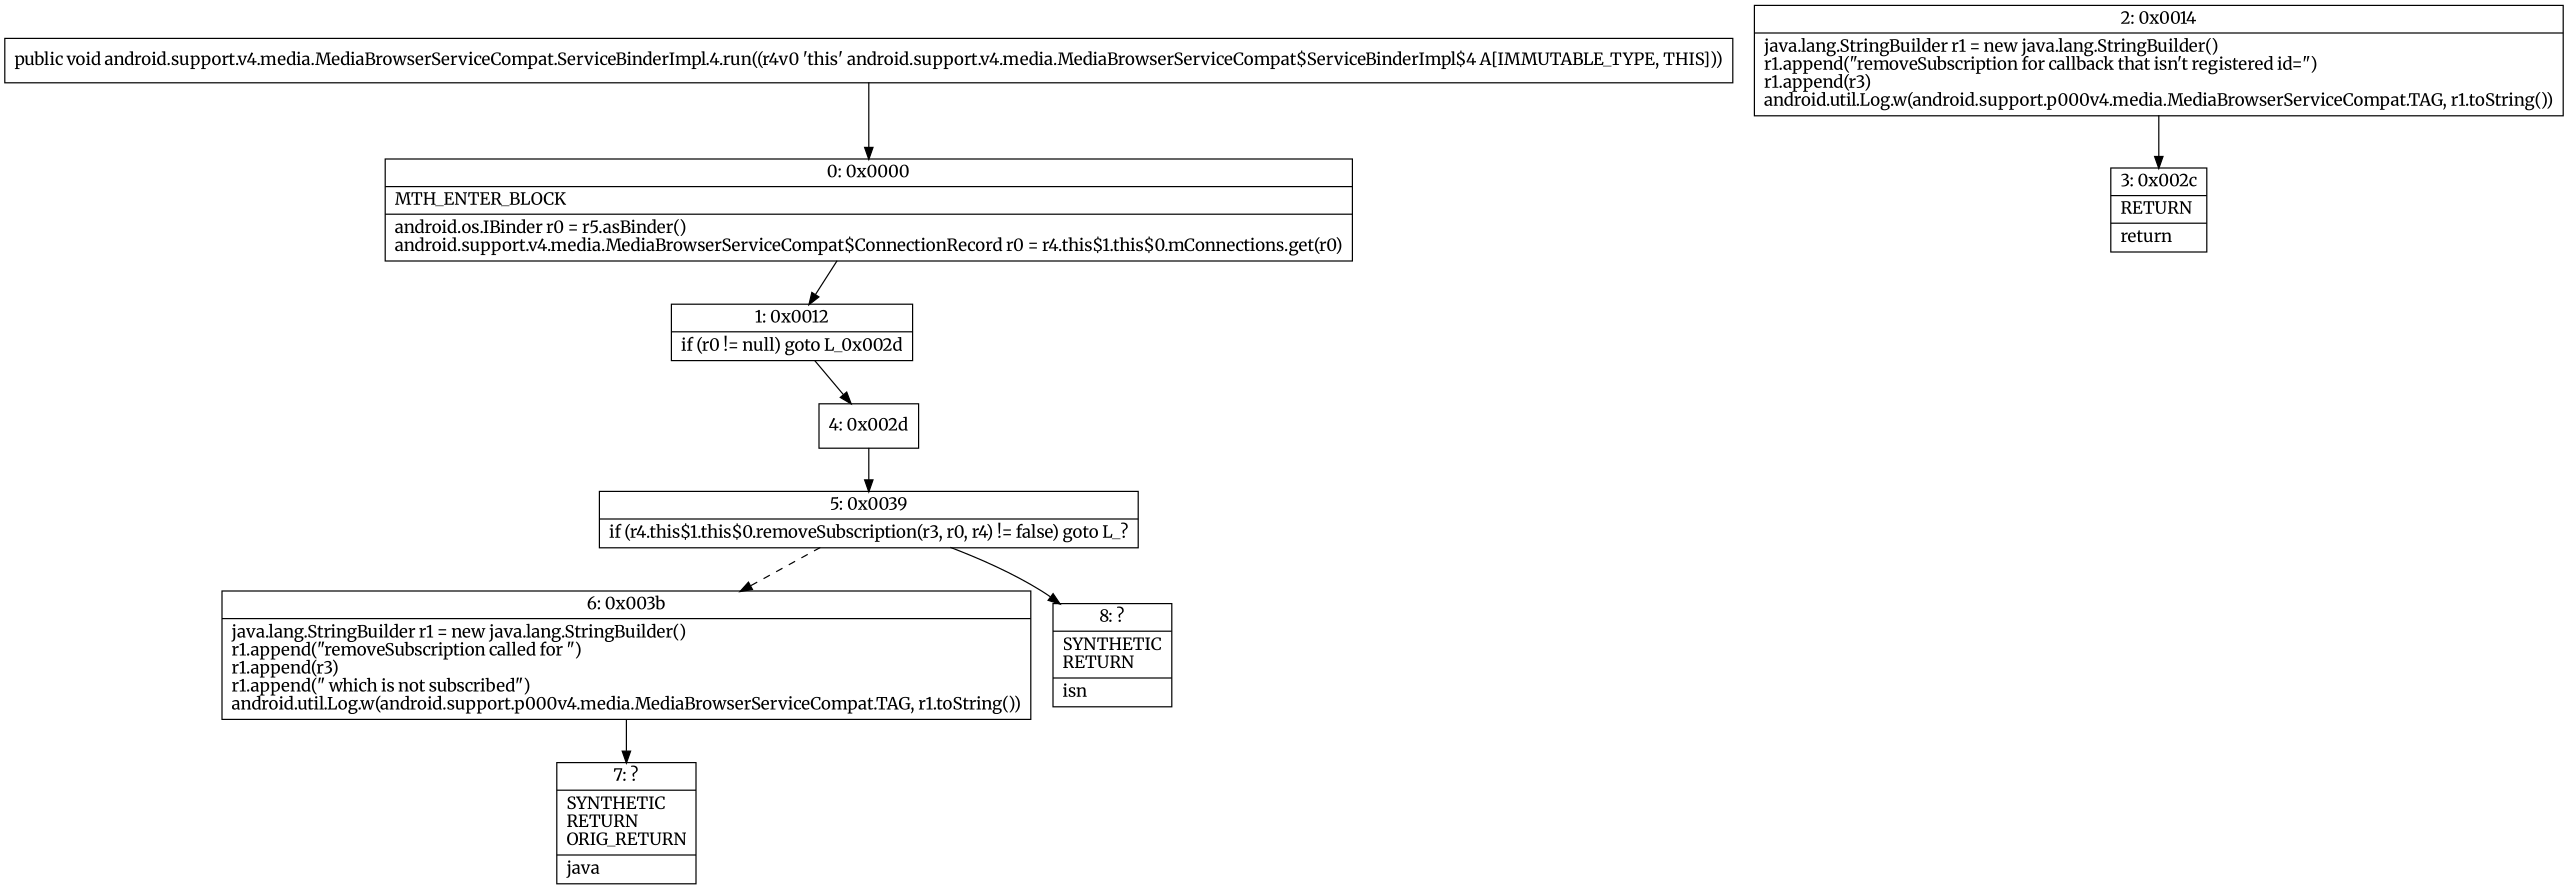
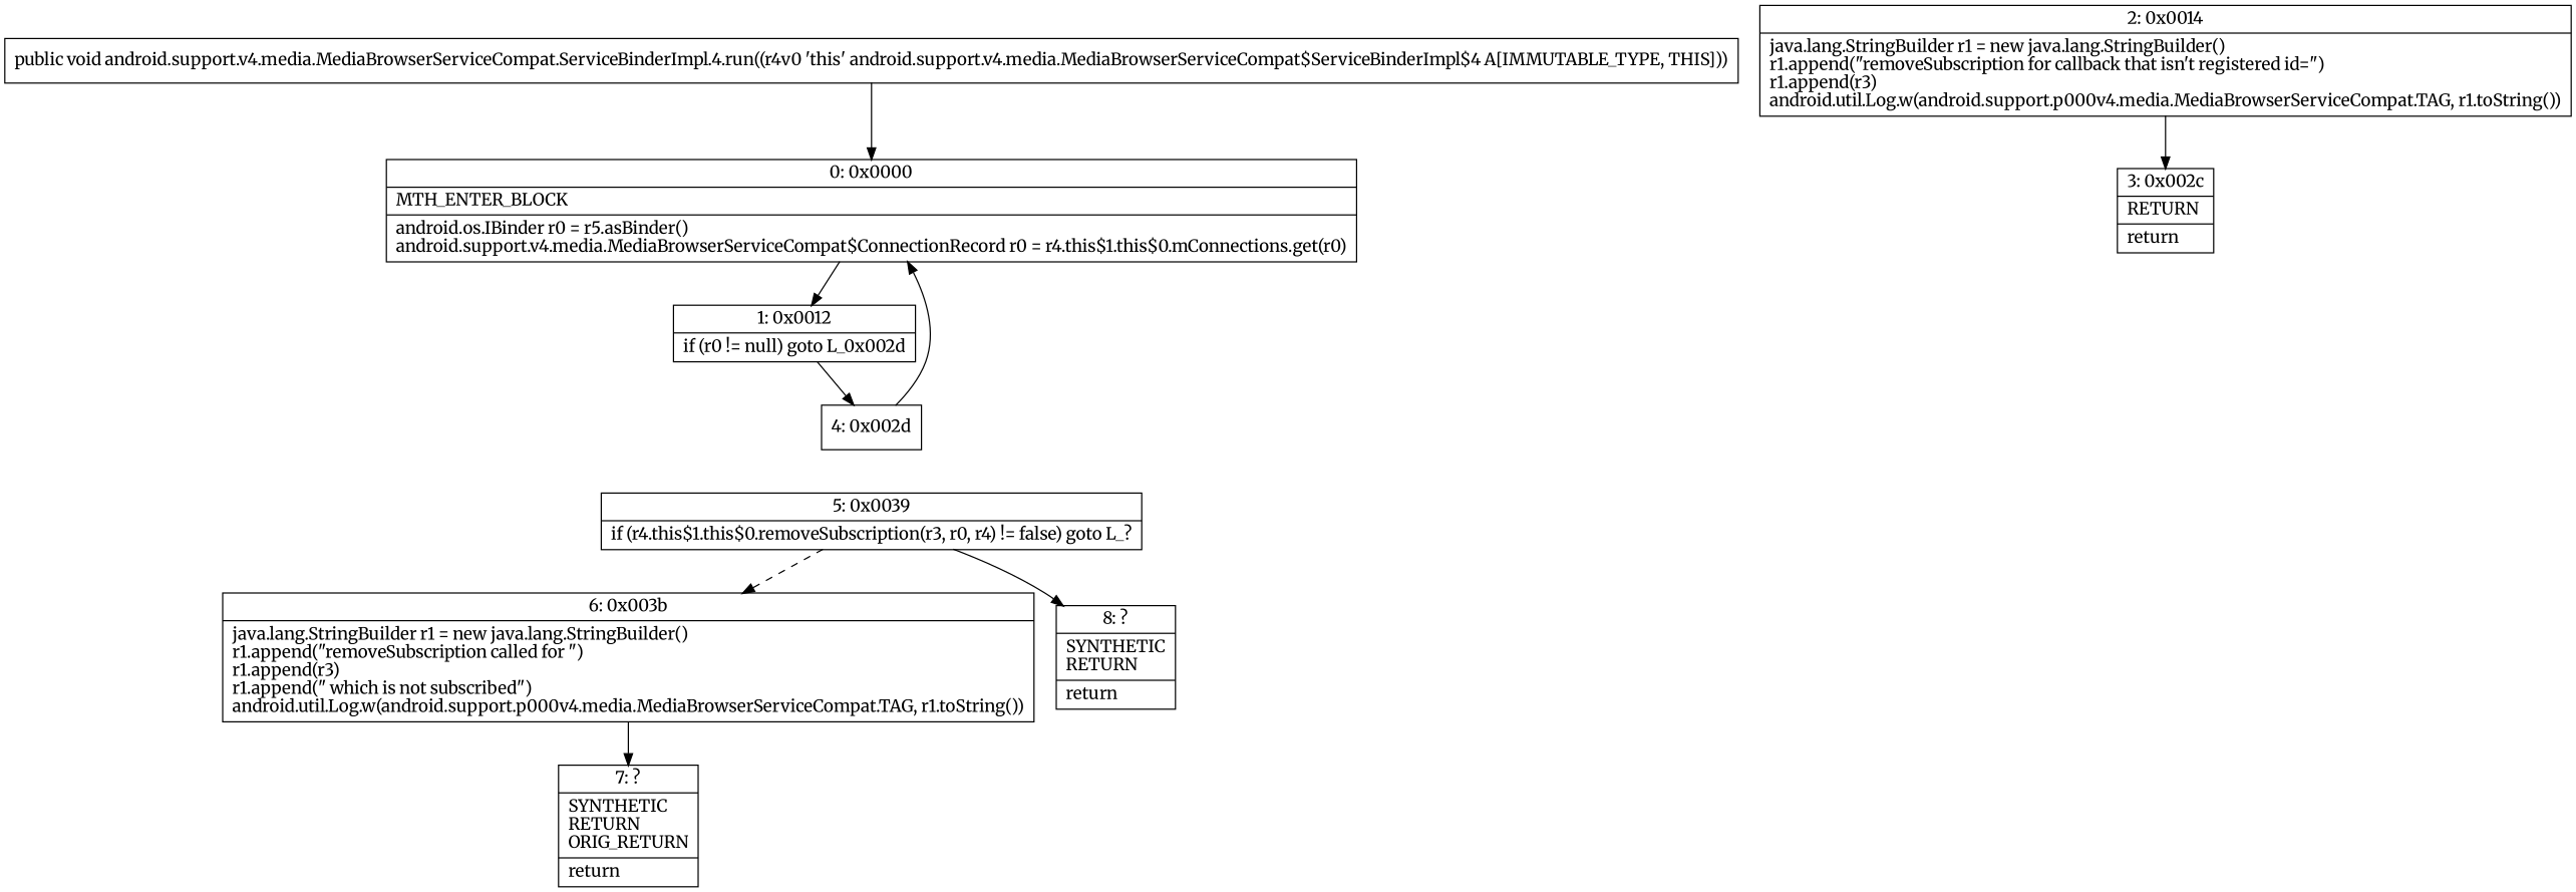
  digraph {
    fontname=Merriweather
    node [fontname=Merriweather shape=record]
    edge [fontname=Merriweather]
    n1 [label="{0\:\ 0x0000|MTH_ENTER_BLOCK\l|android.os.IBinder r0 = r5.asBinder()\landroid.support.v4.media.MediaBrowserServiceCompat$ConnectionRecord r0 = r4.this$1.this$0.mConnections.get(r0)\l}"]
    n2 [label="{1\:\ 0x0012|if (r0 != null) goto L_0x002d\l}"]
    n3 [label="{4\:\ 0x002d}"]
    n4 [label="{2\:\ 0x0014|java.lang.StringBuilder r1 = new java.lang.StringBuilder()\lr1.append(\"removeSubscription for callback that isn't registered id=\")\lr1.append(r3)\landroid.util.Log.w(android.support.p000v4.media.MediaBrowserServiceCompat.TAG, r1.toString())\l}"]
    n5 [label="{3\:\ 0x002c|RETURN\l|return\l}"]
    n6 [label="{5\:\ 0x0039|if (r4.this$1.this$0.removeSubscription(r3, r0, r4) != false) goto L_?\l}"]
    n7 [label="{6\:\ 0x003b|java.lang.StringBuilder r1 = new java.lang.StringBuilder()\lr1.append(\"removeSubscription called for \")\lr1.append(r3)\lr1.append(\" which is not subscribed\")\landroid.util.Log.w(android.support.p000v4.media.MediaBrowserServiceCompat.TAG, r1.toString())\l}"]
-   n8 [label="{8\:\ ?|SYNTHETIC\lRETURN\l|isn\l}"]
-   n9 [label="{7\:\ ?|SYNTHETIC\lRETURN\lORIG_RETURN\l|java\l}"]
+   n8 [label="{8\:\ ?|SYNTHETIC\lRETURN\l|return\l}"]
+   n9 [label="{7\:\ ?|SYNTHETIC\lRETURN\lORIG_RETURN\l|return\l}"]
    n10 [label="{public void android.support.v4.media.MediaBrowserServiceCompat.ServiceBinderImpl.4.run((r4v0 'this' android.support.v4.media.MediaBrowserServiceCompat$ServiceBinderImpl$4 A[IMMUTABLE_TYPE, THIS])) }"]
    n1 -> n2
    n2 -> n3
-   n3 -> n6
+   n3 -> n1
    n4 -> n5
    n6 -> n7 [style=dashed]
    n6 -> n8
    n7 -> n9
    n10 -> n1
  }
